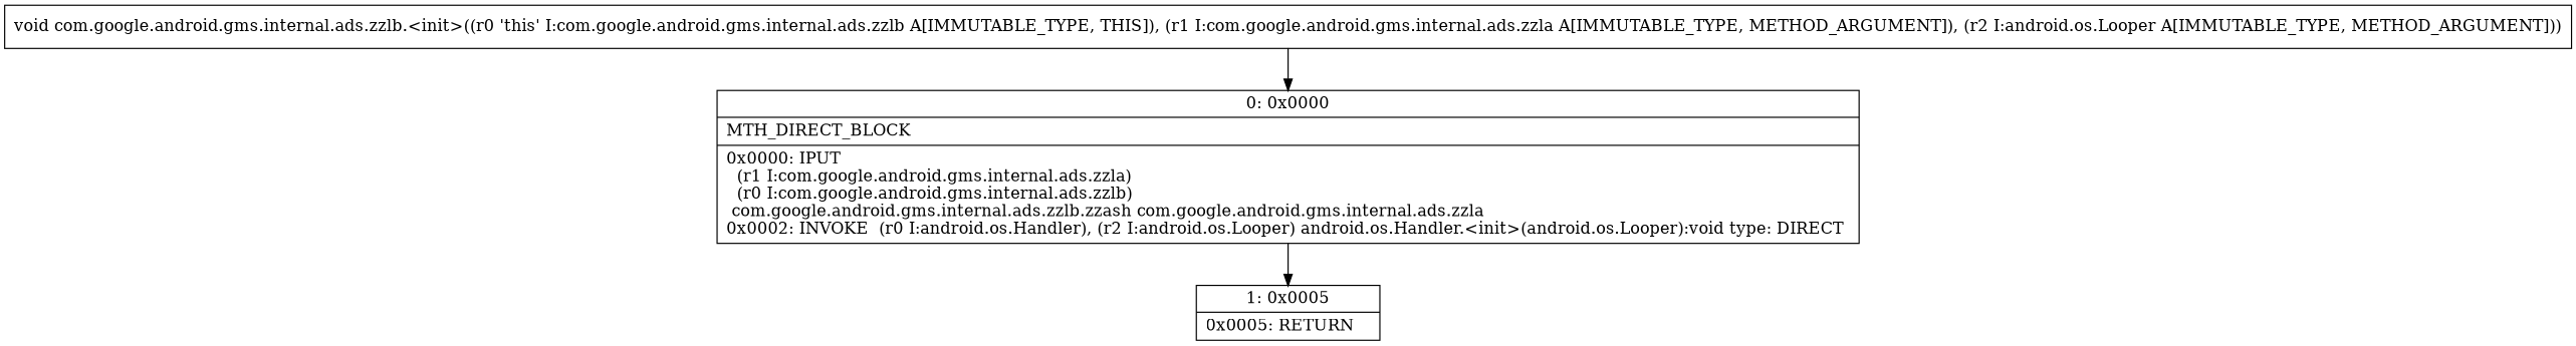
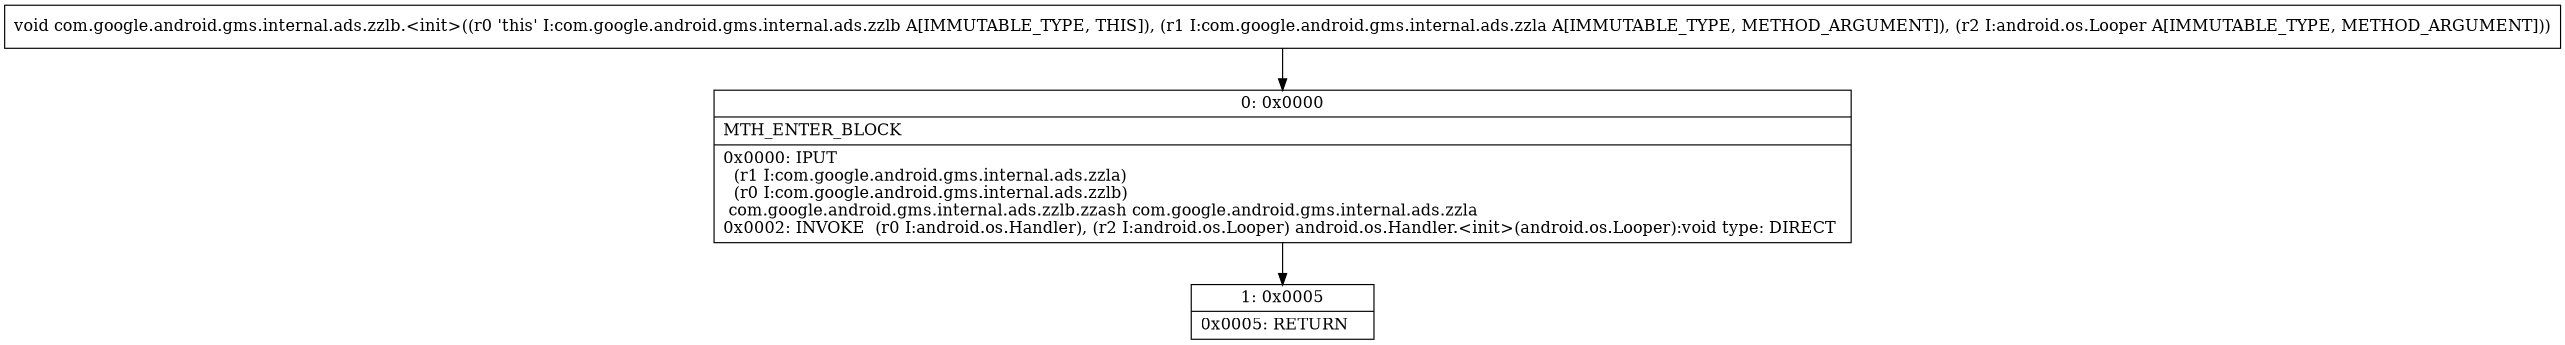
  digraph {
    node [shape=record]
-   n1 [label="{0\:\ 0x0000|MTH_DIRECT_BLOCK\l|0x0000: IPUT  \l  (r1 I:com.google.android.gms.internal.ads.zzla)\l  (r0 I:com.google.android.gms.internal.ads.zzlb)\l com.google.android.gms.internal.ads.zzlb.zzash com.google.android.gms.internal.ads.zzla \l0x0002: INVOKE  (r0 I:android.os.Handler), (r2 I:android.os.Looper) android.os.Handler.\<init\>(android.os.Looper):void type: DIRECT \l}"]
+   n1 [label="{0\:\ 0x0000|MTH_ENTER_BLOCK\l|0x0000: IPUT  \l  (r1 I:com.google.android.gms.internal.ads.zzla)\l  (r0 I:com.google.android.gms.internal.ads.zzlb)\l com.google.android.gms.internal.ads.zzlb.zzash com.google.android.gms.internal.ads.zzla \l0x0002: INVOKE  (r0 I:android.os.Handler), (r2 I:android.os.Looper) android.os.Handler.\<init\>(android.os.Looper):void type: DIRECT \l}"]
    n2 [label="{1\:\ 0x0005|0x0005: RETURN   \l}"]
    n3 [label="{void com.google.android.gms.internal.ads.zzlb.\<init\>((r0 'this' I:com.google.android.gms.internal.ads.zzlb A[IMMUTABLE_TYPE, THIS]), (r1 I:com.google.android.gms.internal.ads.zzla A[IMMUTABLE_TYPE, METHOD_ARGUMENT]), (r2 I:android.os.Looper A[IMMUTABLE_TYPE, METHOD_ARGUMENT])) }"]
    n1 -> n2
    n3 -> n1
  }
